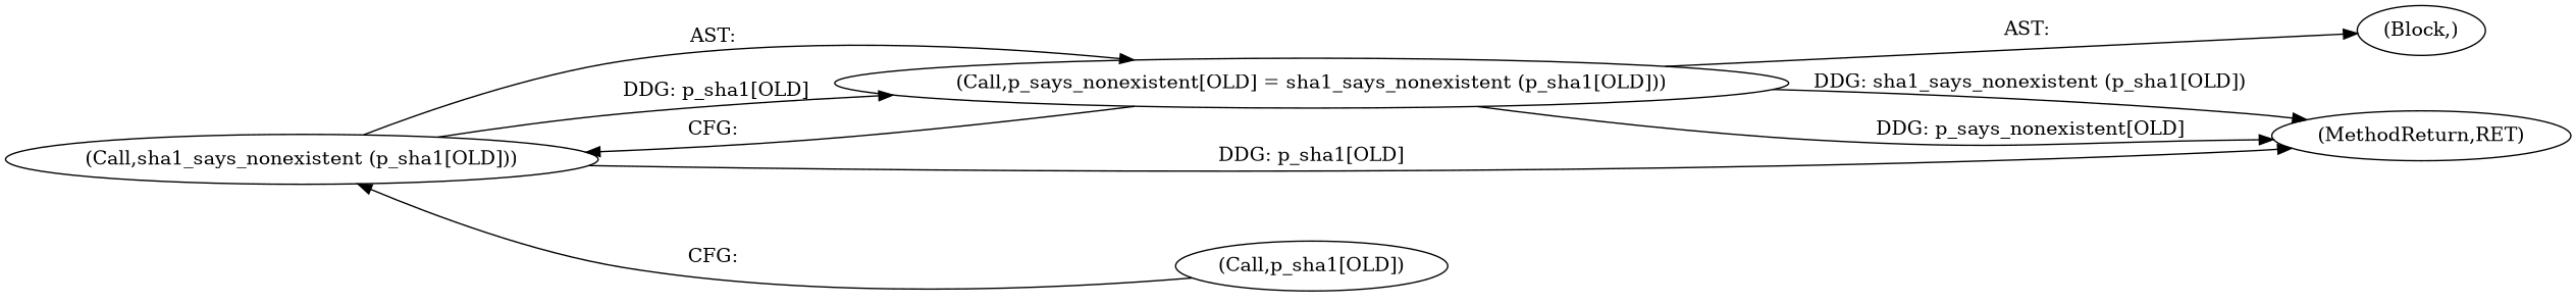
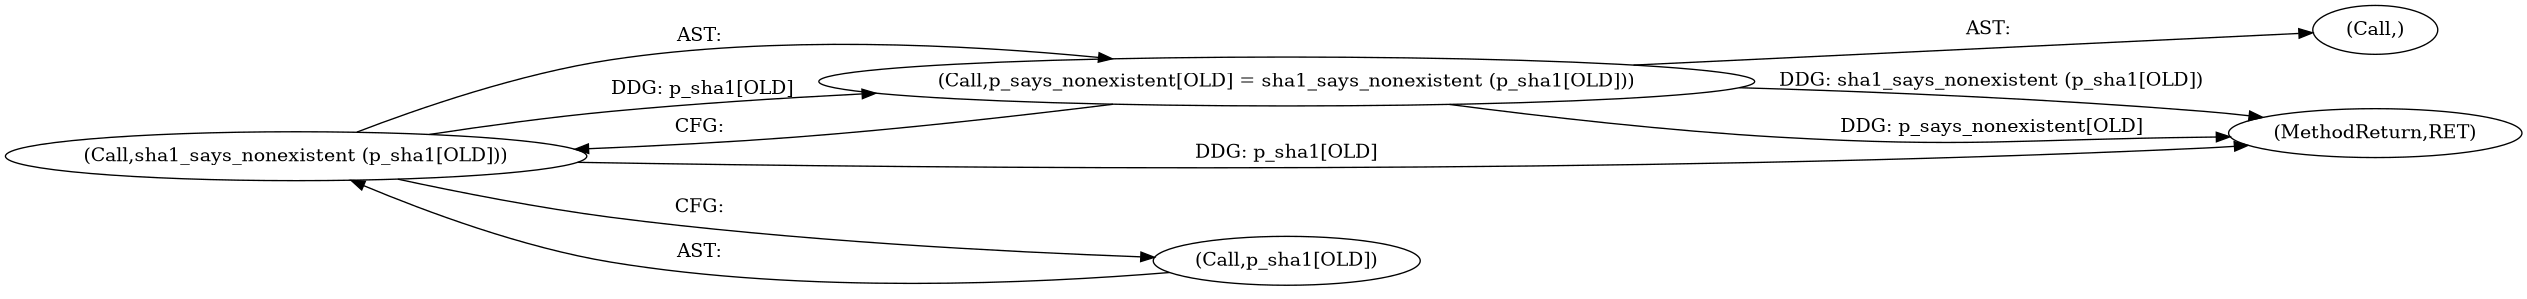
  digraph {
    rankdir=LR
    n1 [label="(Call,sha1_says_nonexistent (p_sha1[OLD]))"]
    n2 [label="(Call,p_says_nonexistent[OLD] = sha1_says_nonexistent (p_sha1[OLD]))"]
    n3 [label="(MethodReturn,RET)"]
    n4 [label="(Call,p_sha1[OLD])"]
-   n5 [label="(Block,)"]
+   n5 [label="(Call,)"]
    n1 -> n2 [label="AST: "]
    n1 -> n2 [label="DDG: p_sha1[OLD]"]
    n1 -> n3 [label="DDG: p_sha1[OLD]"]
+   n1 -> n4 [label="CFG: "]
    n2 -> n1 [label="CFG: "]
    n2 -> n3 [label="DDG: sha1_says_nonexistent (p_sha1[OLD])"]
    n2 -> n3 [label="DDG: p_says_nonexistent[OLD]"]
    n2 -> n5 [label="AST: "]
-   n4 -> n1 [label="CFG: "]
+   n4 -> n1 [label="AST: "]
  }
